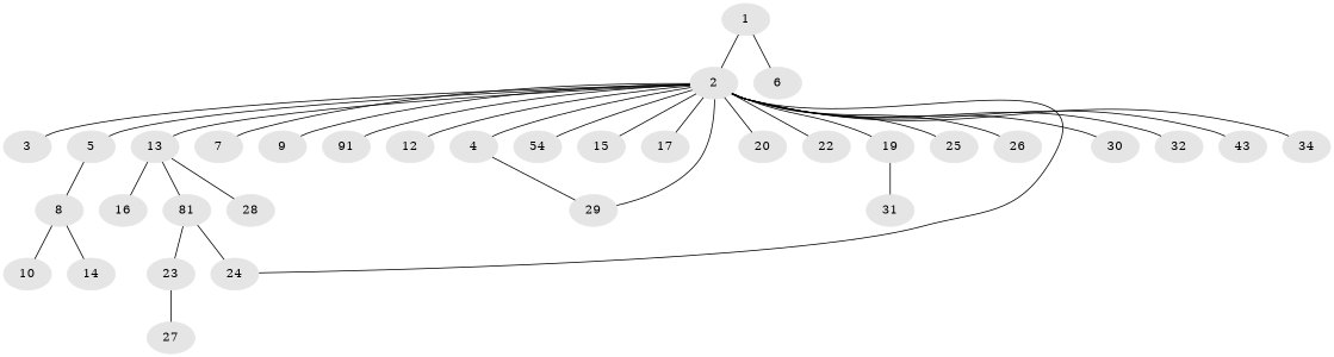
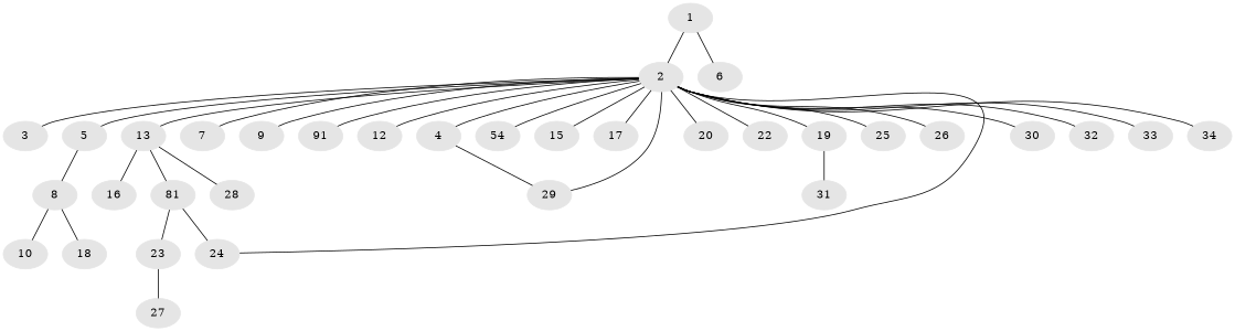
  graph {
    node [color=gray90 style=filled]
    edge [weight=1.0]
    1
    2
    6
    3
    4
    5
    7
    9
    n9 [label=91]
    12
    13
    n12 [label=54]
    15
    17
    19
    20
    22
    24
    25
    26
    29
    30
    32
-   33 [label=43]
+   33
    34
    8
    16
    n28 [label=81]
    28
    31
    10
-   18 [label=14]
+   18
    23
    27
    1 -- 2
    1 -- 6
    2 -- 3
    2 -- 4
    2 -- 5
    2 -- 7
    2 -- 9
    2 -- n9
    2 -- 12
    2 -- 13
    2 -- n12
    2 -- 15
    2 -- 17
    2 -- 19
    2 -- 20
    2 -- 22
    2 -- 24 [weight=2.0]
    2 -- 25
    2 -- 26
    2 -- 29
    2 -- 30
    2 -- 32
    2 -- 33
    2 -- 34
    4 -- 29
    5 -- 8
    13 -- 16
    13 -- n28
    13 -- 28 [weight=3.0]
    19 -- 31
    8 -- 10
    8 -- 18
    n28 -- 24 [weight=3.0]
    n28 -- 23
    23 -- 27
  }
